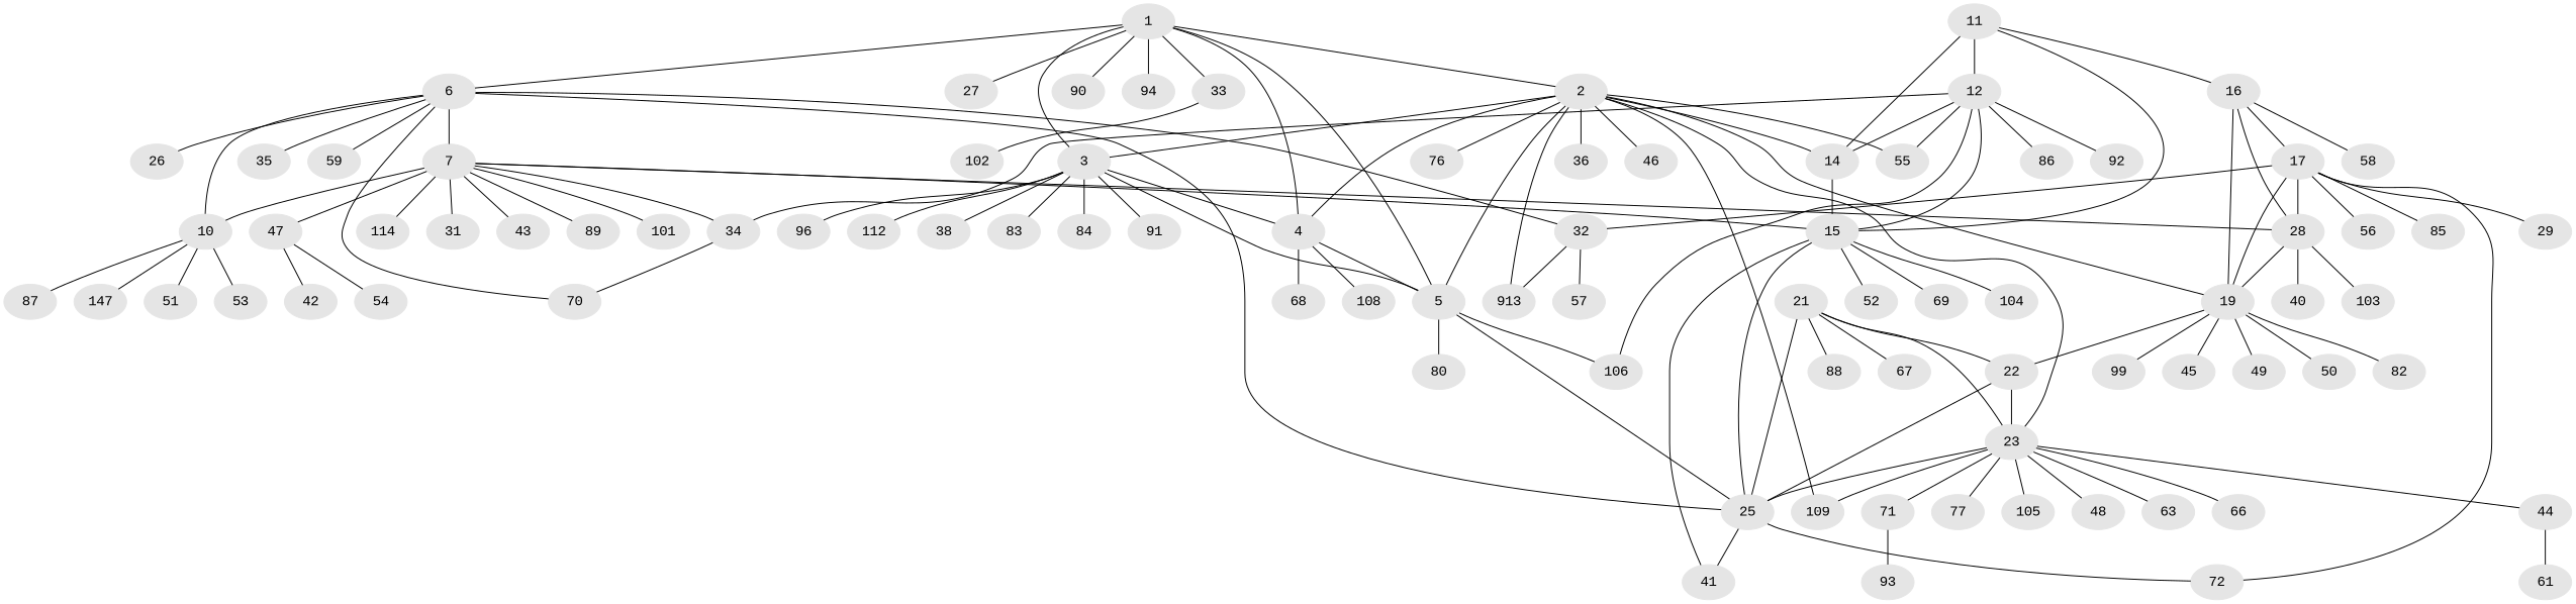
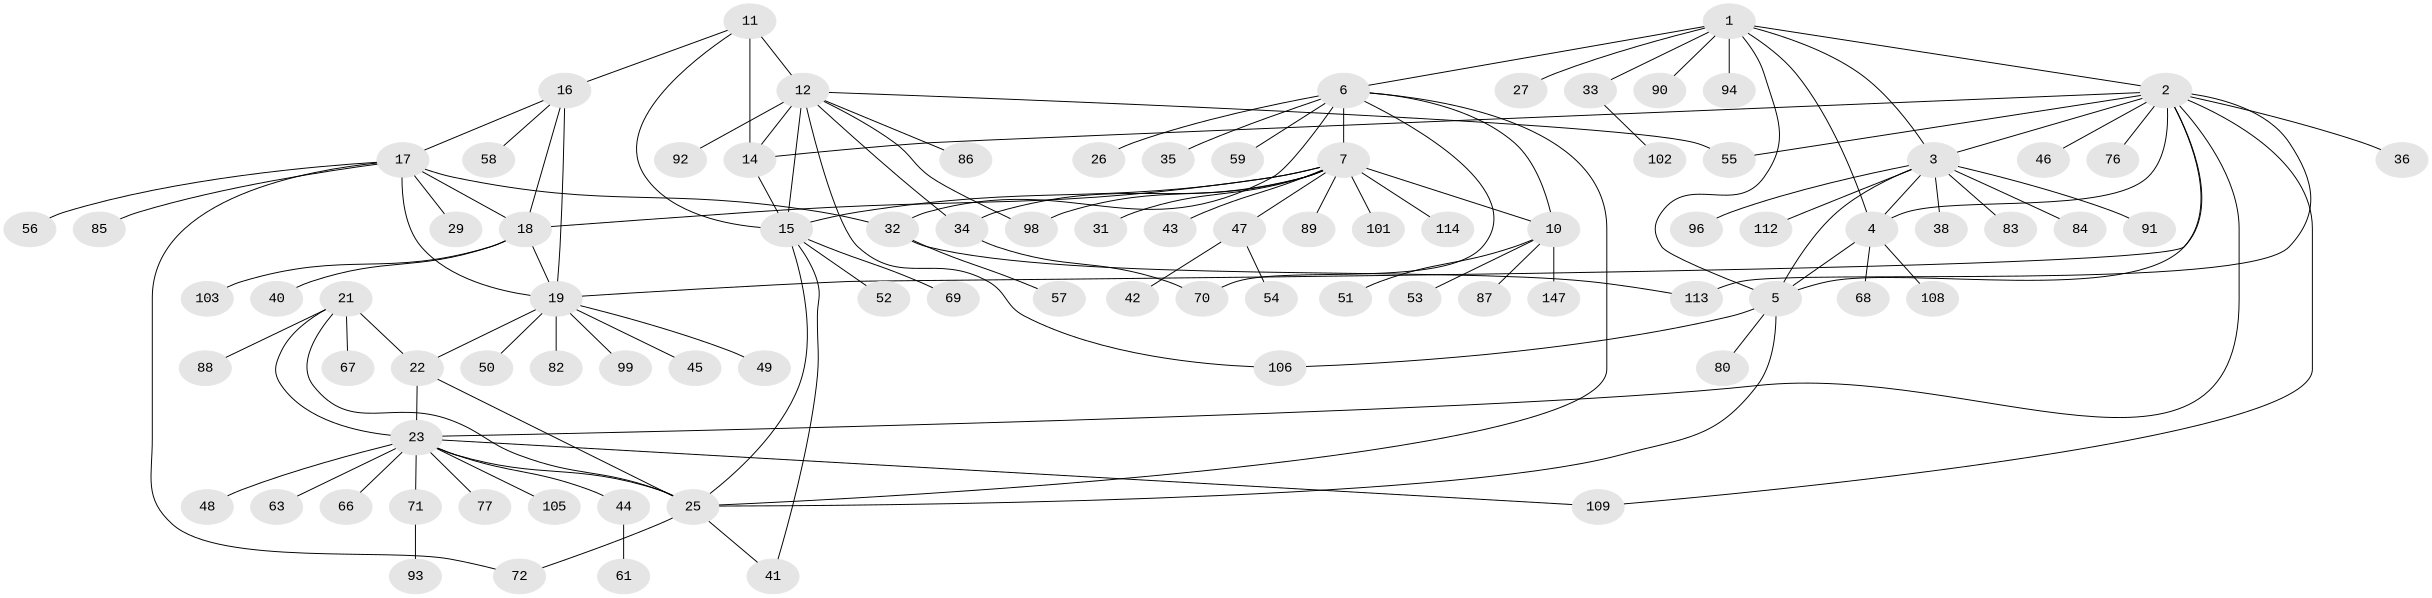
  graph {
    fontname="Liberation Mono"
    node [color=gray90 fontname="Liberation Mono" style=filled]
    edge [fontname="Liberation Mono"]
    1 [super="+60"]
    2 [super="+73"]
    3 [super="+74"]
    4 [super="+30"]
    5 [super="+81"]
    6 [super="+8"]
    27
    33
    90
    94
    14 [super="+28"]
    19 [super="+20"]
    23 [super="+24"]
    36 [super="+79"]
    46
    n16 [label=55]
    76
    109
-   113 [label=913]
+   113
    38
    83
    84
    91
    96
    112
    68
    108
    25
    80
    106
    7 [super="+9"]
    10 [super="+42"]
    26
    32 [super="+95"]
    35
    59
    70
    102 [super="+110"]
    15 [super="+55"]
    22 [super="+75"]
    45
    49 [super="+78"]
    50
    82
    99
    44
    48
    63
    66
    71
    77
    105
    41
    72
-   18 [super="+37" label=28]
+   18 [super="+37"]
    31
    34 [super="+97"]
    43
    47 [super="+64"]
    89
+   98
    101
    114
    51
    53
    87
    n67 [label=147]
    57
    52
    69
-   104
    40
    103
    54
    n75 [label=42]
    12 [super="+13"]
    86
    92
    11
    16 [super="+100"]
    17 [super="+39"]
    58
    29
    56
    85
    21 [super="+111"]
    67
    88
    61
    93
    1 -- 2
    1 -- 3
    1 -- 4
    1 -- 5
    1 -- 6
    1 -- 27
    1 -- 33
    1 -- 90
    1 -- 94
    2 -- 3
    2 -- 4
    2 -- 5
    2 -- 14
    2 -- 19
    2 -- 23
    2 -- 36
    2 -- 46
    2 -- n16
    2 -- 76
    2 -- 109
    2 -- 113
    3 -- 4
    3 -- 5
    3 -- 38
    3 -- 83
    3 -- 84
    3 -- 91
    3 -- 96
    3 -- 112
    4 -- 5
    4 -- 68
    4 -- 108
    5 -- 25
    5 -- 80
    5 -- 106
    6 -- 25
    6 -- 7 [weight=4]
    6 -- 10 [weight=2]
    6 -- 26
    6 -- 32
    6 -- 35
    6 -- 59
    6 -- 70
    33 -- 102
    14 -- 15
    19 -- 22
    19 -- 45
    19 -- 49
    19 -- 50
    19 -- 82
    19 -- 99
    23 -- 109
    23 -- 25 [weight=2]
    23 -- 44
    23 -- 48
    23 -- 63
    23 -- 66
    23 -- 71
    23 -- 77
    23 -- 105
    25 -- 41
    25 -- 72
    7 -- 10 [weight=2]
    7 -- 15
    7 -- 18
    7 -- 31
    7 -- 34
    7 -- 43
    7 -- 47
    7 -- 89
+   7 -- 98
    7 -- 101
    7 -- 114
    10 -- 51
    10 -- 53
    10 -- 87
    10 -- n67
    32 -- 113
    32 -- 57
    15 -- 25
    15 -- 41
    15 -- 52
    15 -- 69
-   15 -- 104
    22 -- 23 [weight=2]
    22 -- 25
    44 -- 61
    71 -- 93
    18 -- 19 [weight=2]
    18 -- 40
    18 -- 103
    34 -- 70
    47 -- 54
    47 -- n75
    12 -- 14 [weight=2]
    12 -- n16
    12 -- 106
    12 -- 15 [weight=2]
    12 -- 34
+   12 -- 98
    12 -- 86
    12 -- 92
    11 -- 14
    11 -- 15
    11 -- 12 [weight=2]
    11 -- 16
    16 -- 19 [weight=2]
    16 -- 18
    16 -- 17
    16 -- 58
    17 -- 19 [weight=2]
    17 -- 32
    17 -- 72
    17 -- 18
    17 -- 29
    17 -- 56
    17 -- 85
    21 -- 23 [weight=2]
    21 -- 25
    21 -- 22
    21 -- 67
    21 -- 88
  }
